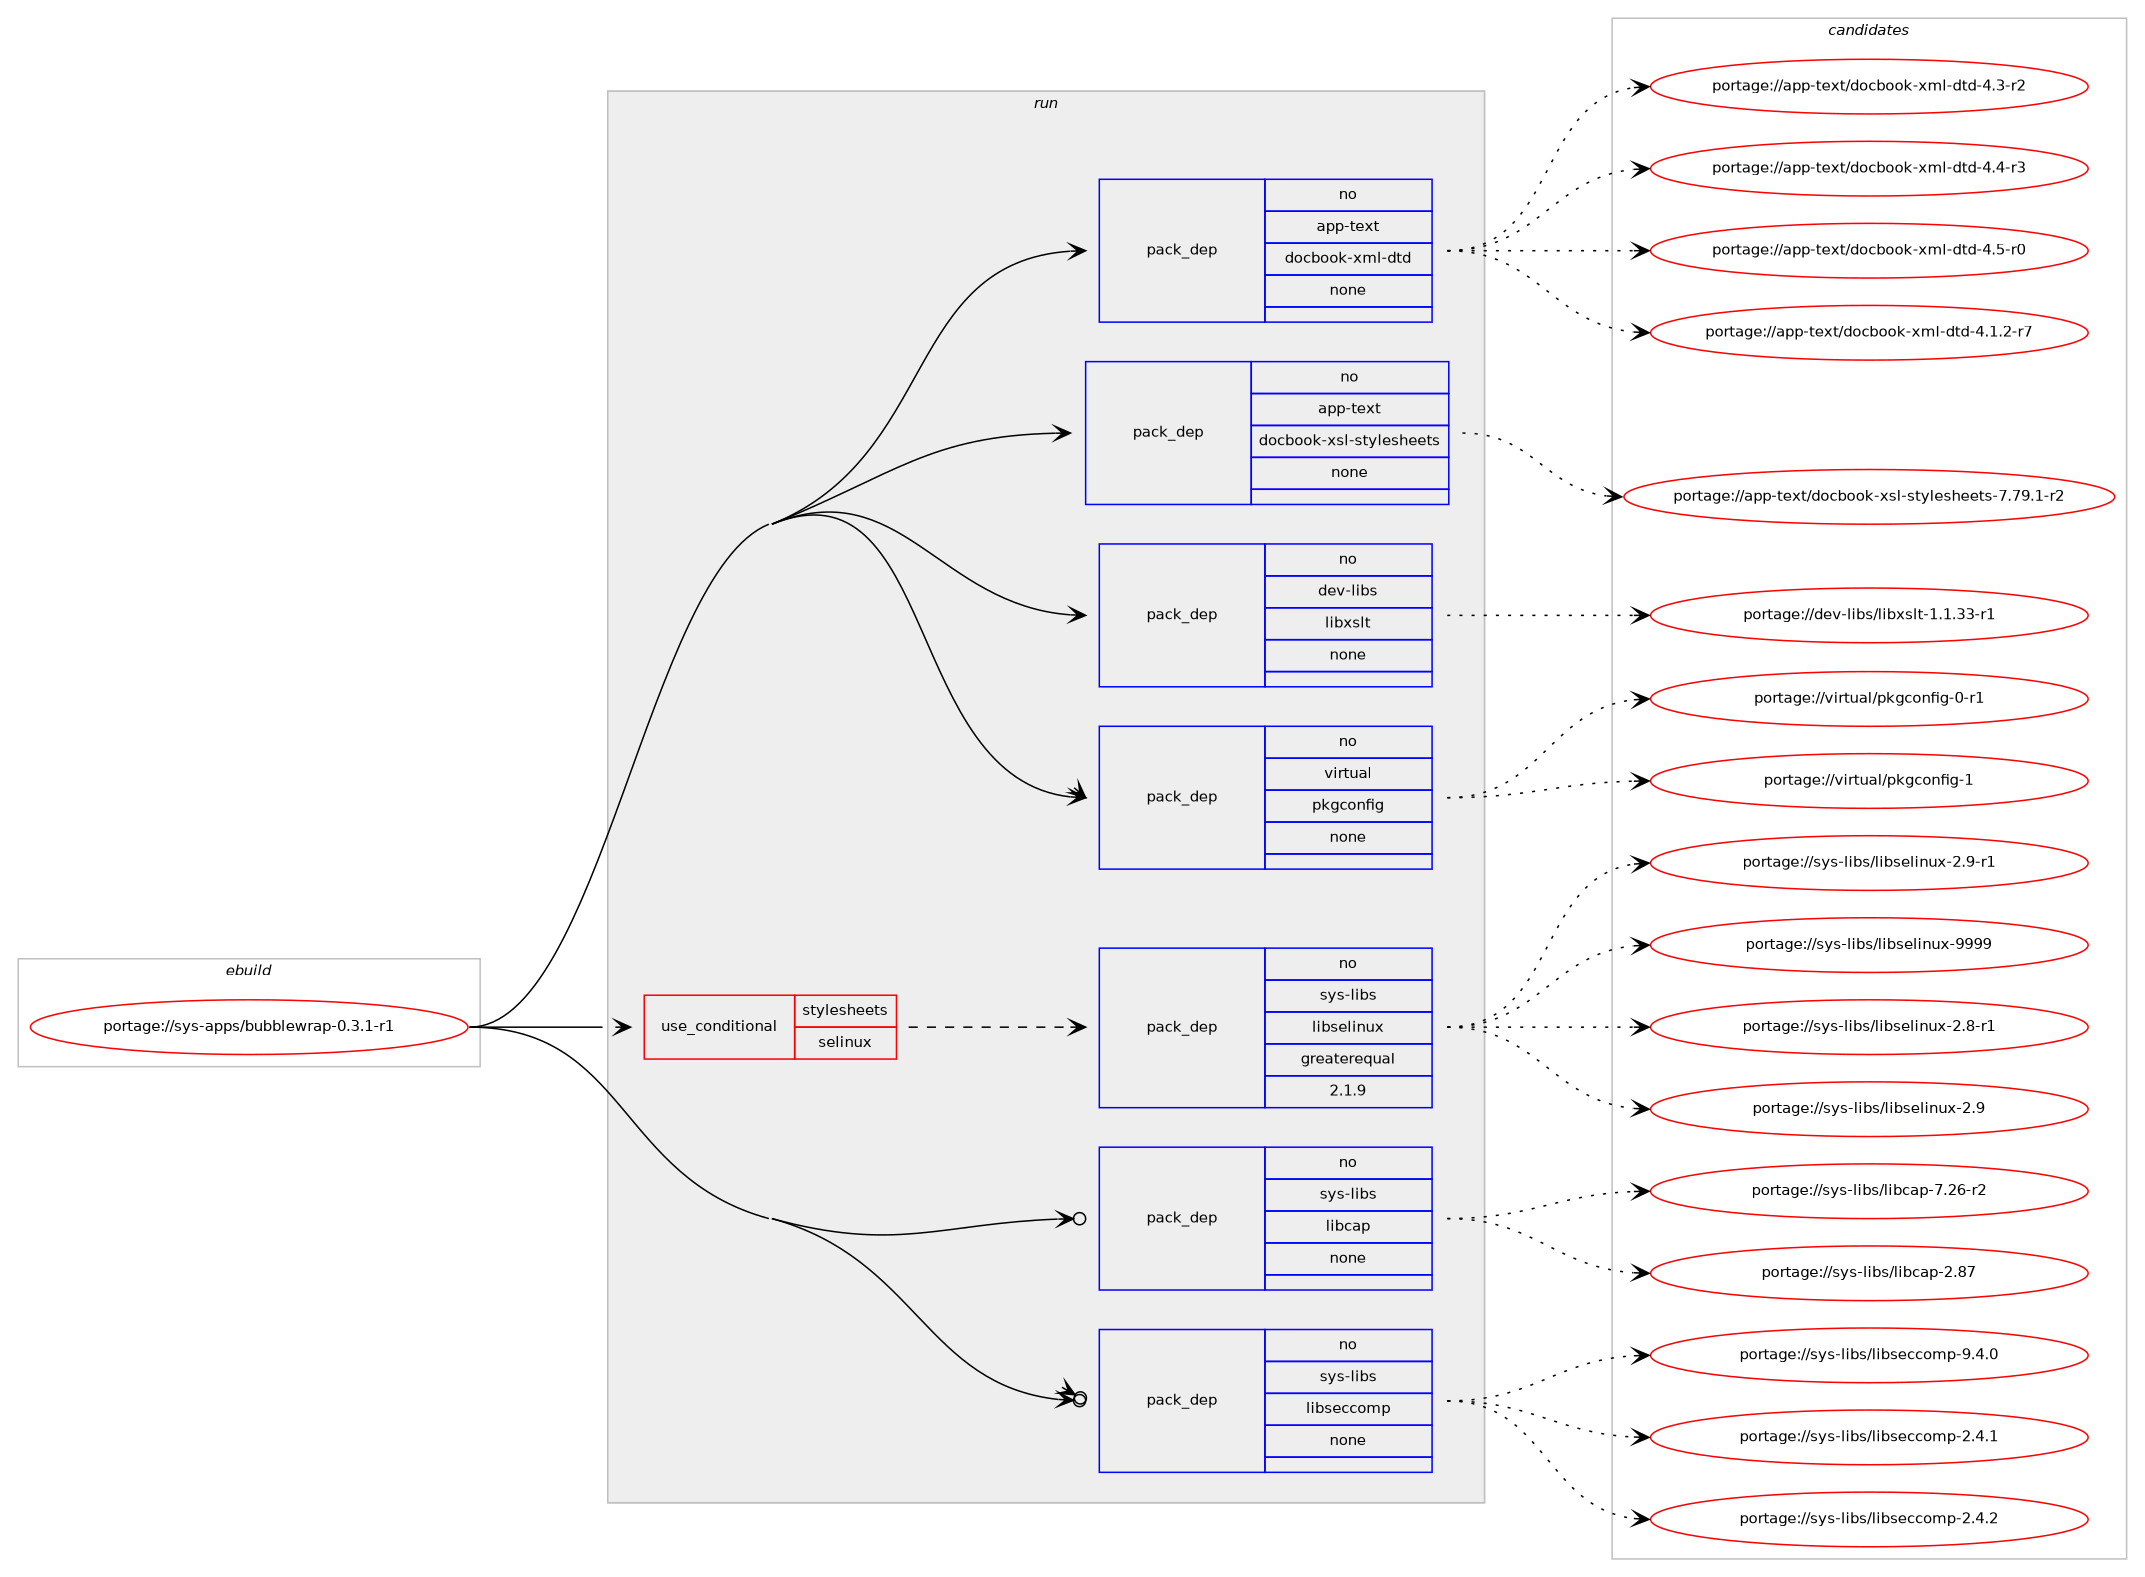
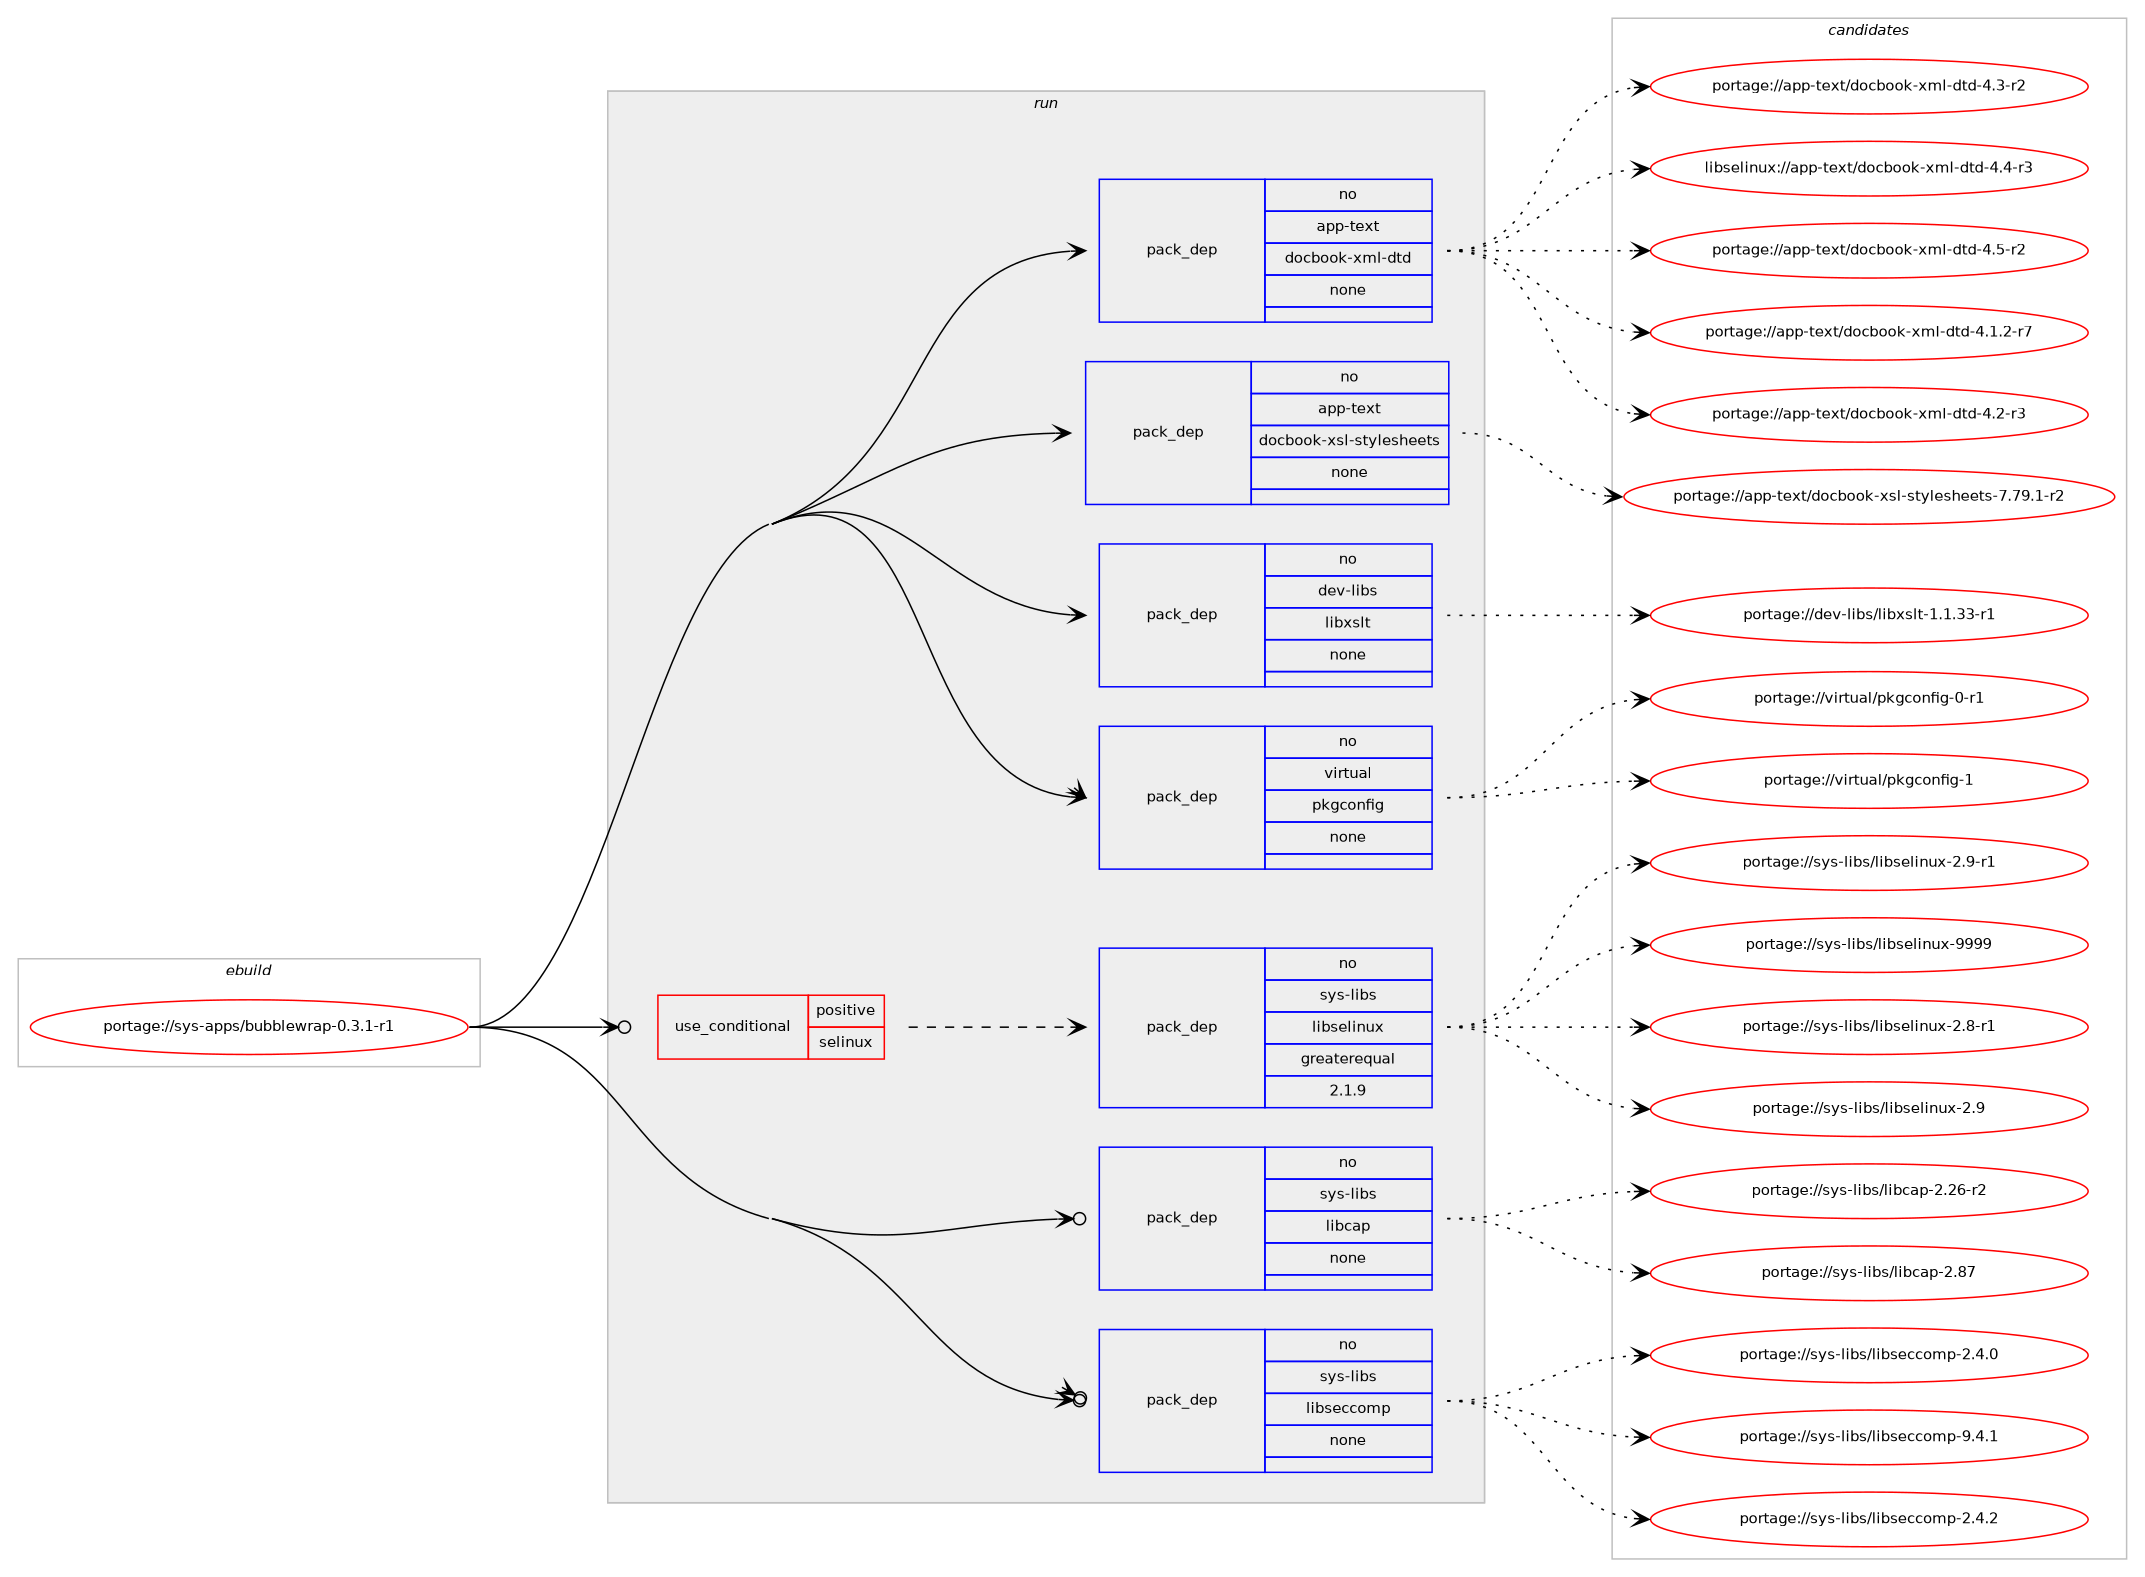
  digraph {
    compound=true
    concentrate=true
    fontname=Helvetica
    fontsize=10
    newrank=true
    rankdir=LR
    ranksep=1.5
    node [color=red fontname=Helvetica fontsize=10]
    edge [arrowhead=vee headport=w style=dotted tailport=e weight=100]
    n1 [label="portage://sys-apps/bubblewrap-0.3.1-r1" width=4]
    n2 [color=blue label=<<TABLE BORDER="0" CELLBORDER="1" CELLSPACING="0" CELLPADDING="4" WIDTH="220"><TR><TD ROWSPAN="6" CELLPADDING="30">pack_dep</TD></TR><TR><TD WIDTH="110">no</TD></TR><TR><TD>app-text</TD></TR><TR><TD>docbook-xml-dtd</TD></TR><TR><TD>none</TD></TR><TR><TD></TD></TR></TABLE>> shape=none]
    n3 [color=blue label=<<TABLE BORDER="0" CELLBORDER="1" CELLSPACING="0" CELLPADDING="4" WIDTH="220"><TR><TD ROWSPAN="6" CELLPADDING="30">pack_dep</TD></TR><TR><TD WIDTH="110">no</TD></TR><TR><TD>app-text</TD></TR><TR><TD>docbook-xsl-stylesheets</TD></TR><TR><TD>none</TD></TR><TR><TD></TD></TR></TABLE>> shape=none]
    n4 [color=blue label=<<TABLE BORDER="0" CELLBORDER="1" CELLSPACING="0" CELLPADDING="4" WIDTH="220"><TR><TD ROWSPAN="6" CELLPADDING="30">pack_dep</TD></TR><TR><TD WIDTH="110">no</TD></TR><TR><TD>dev-libs</TD></TR><TR><TD>libxslt</TD></TR><TR><TD>none</TD></TR><TR><TD></TD></TR></TABLE>> shape=none]
    n5 [color=blue label=<<TABLE BORDER="0" CELLBORDER="1" CELLSPACING="0" CELLPADDING="4" WIDTH="220"><TR><TD ROWSPAN="6" CELLPADDING="30">pack_dep</TD></TR><TR><TD WIDTH="110">no</TD></TR><TR><TD>virtual</TD></TR><TR><TD>pkgconfig</TD></TR><TR><TD>none</TD></TR><TR><TD></TD></TR></TABLE>> shape=none]
    n6 [color=blue label=<<TABLE BORDER="0" CELLBORDER="1" CELLSPACING="0" CELLPADDING="4" WIDTH="220"><TR><TD ROWSPAN="6" CELLPADDING="30">pack_dep</TD></TR><TR><TD WIDTH="110">no</TD></TR><TR><TD>sys-libs</TD></TR><TR><TD>libselinux</TD></TR><TR><TD>greaterequal</TD></TR><TR><TD>2.1.9</TD></TR></TABLE>> shape=none]
-   n7 [label=<<TABLE BORDER="0" CELLBORDER="1" CELLSPACING="0" CELLPADDING="4"><TR><TD ROWSPAN="3" CELLPADDING="10">use_conditional</TD></TR><TR><TD>stylesheets</TD></TR><TR><TD>selinux</TD></TR></TABLE>> shape=none]
+   n7 [label=<<TABLE BORDER="0" CELLBORDER="1" CELLSPACING="0" CELLPADDING="4"><TR><TD ROWSPAN="3" CELLPADDING="10">use_conditional</TD></TR><TR><TD>positive</TD></TR><TR><TD>selinux</TD></TR></TABLE>> shape=none]
    n8 [color=blue label=<<TABLE BORDER="0" CELLBORDER="1" CELLSPACING="0" CELLPADDING="4" WIDTH="220"><TR><TD ROWSPAN="6" CELLPADDING="30">pack_dep</TD></TR><TR><TD WIDTH="110">no</TD></TR><TR><TD>sys-libs</TD></TR><TR><TD>libcap</TD></TR><TR><TD>none</TD></TR><TR><TD></TD></TR></TABLE>> shape=none]
    n9 [color=blue label=<<TABLE BORDER="0" CELLBORDER="1" CELLSPACING="0" CELLPADDING="4" WIDTH="220"><TR><TD ROWSPAN="6" CELLPADDING="30">pack_dep</TD></TR><TR><TD WIDTH="110">no</TD></TR><TR><TD>sys-libs</TD></TR><TR><TD>libseccomp</TD></TR><TR><TD>none</TD></TR><TR><TD></TD></TR></TABLE>> shape=none]
    n10 [label="portage://app-text/docbook-xsl-stylesheets-7.79.1-r2" width=4]
    n11 [label="portage://app-text/docbook-xml-dtd-4.1.2-r7" width=4]
+   n12 [label="portage://app-text/docbook-xml-dtd-4.2-r3" width=4]
    n13 [label="portage://app-text/docbook-xml-dtd-4.3-r2" width=4]
-   n14 [label="portage://app-text/docbook-xml-dtd-4.4-r3" width=4]
-   n15 [label="portage://app-text/docbook-xml-dtd-4.5-r0" width=4]
+   n14 [label="libselinux://app-text/docbook-xml-dtd-4.4-r3" width=4]
+   n15 [label="portage://app-text/docbook-xml-dtd-4.5-r2" width=4]
    n16 [label="portage://dev-libs/libxslt-1.1.33-r1" width=4]
    n17 [label="portage://virtual/pkgconfig-0-r1" width=4]
    n18 [label="portage://virtual/pkgconfig-1" width=4]
    n19 [label="portage://sys-libs/libselinux-2.8-r1" width=4]
    n20 [label="portage://sys-libs/libselinux-2.9" width=4]
    n21 [label="portage://sys-libs/libselinux-2.9-r1" width=4]
    n22 [label="portage://sys-libs/libselinux-9999" width=4]
-   n23 [label="portage://sys-libs/libcap-7.26-r2" width=4]
+   n23 [label="portage://sys-libs/libcap-2.26-r2" width=4]
    n24 [label="portage://sys-libs/libcap-2.87" width=4]
-   n25 [label="portage://sys-libs/libseccomp-9.4.0" width=4]
-   n26 [label="portage://sys-libs/libseccomp-2.4.1" width=4]
+   n25 [label="portage://sys-libs/libseccomp-2.4.0" width=4]
+   n26 [label="portage://sys-libs/libseccomp-9.4.1" width=4]
    n27 [label="portage://sys-libs/libseccomp-2.4.2" width=4]
    subgraph cluster_1 {
      color=gray
      label=<<i>ebuild</i>>
      rank=same
      n1
    }
    subgraph cluster_2 {
      color=gray
      label=<<i>dependencies</i>>
      subgraph cluster_3 {
        color=gray
        fillcolor="#eeeeee"
        label=<<i>compile</i>>
        style=filled
        subgraph sub_4 {
          color=gray
          fillcolor="#eeeeee"
          label=<<i>compile</i>>
          style=filled
          n2
        }
        subgraph sub_5 {
          color=gray
          fillcolor="#eeeeee"
          label=<<i>compile</i>>
          style=filled
          n3
        }
        subgraph sub_6 {
          color=gray
          fillcolor="#eeeeee"
          label=<<i>compile</i>>
          style=filled
          n4
        }
        subgraph sub_7 {
          color=gray
          fillcolor="#eeeeee"
          label=<<i>compile</i>>
          style=filled
          n5
        }
      }
      subgraph cluster_8 {
        color=gray
        fillcolor="#eeeeee"
        label=<<i>compile and run</i>>
        style=filled
        subgraph sub_9 {
          color=gray
          fillcolor="#eeeeee"
          label=<<i>compile and run</i>>
          style=filled
          n7
          subgraph sub_10 {
            color=gray
            fillcolor="#eeeeee"
            label=<<i>compile and run</i>>
            style=filled
            n6
          }
        }
        subgraph sub_11 {
          color=gray
          fillcolor="#eeeeee"
          label=<<i>compile and run</i>>
          style=filled
          n8
        }
        subgraph sub_12 {
          color=gray
          fillcolor="#eeeeee"
          label=<<i>compile and run</i>>
          style=filled
          n9
        }
      }
      subgraph cluster_13 {
        color=gray
        fillcolor="#eeeeee"
        label=<<i>run</i>>
        style=filled
      }
    }
    subgraph cluster_14 {
      color=gray
      label=<<i>candidates</i>>
      rank=same
      subgraph sub_15 {
        color=black
        label=<<i>candidates</i>>
        nodesep=1
        rank=same
        n10
      }
      subgraph sub_16 {
        color=black
        label=<<i>candidates</i>>
        nodesep=1
        rank=same
        n11
+       n12
        n13
        n14
        n15
      }
      subgraph sub_17 {
        color=black
        label=<<i>candidates</i>>
        nodesep=1
        rank=same
        n16
      }
      subgraph sub_18 {
        color=black
        label=<<i>candidates</i>>
        nodesep=1
        rank=same
        n17
        n18
      }
      subgraph sub_19 {
        color=black
        label=<<i>candidates</i>>
        nodesep=1
        rank=same
        n19
        n20
        n21
        n22
      }
      subgraph sub_20 {
        color=black
        label=<<i>candidates</i>>
        nodesep=1
        rank=same
        n23
        n24
      }
      subgraph sub_21 {
        color=black
        label=<<i>candidates</i>>
        nodesep=1
        rank=same
        n25
        n26
        n27
      }
    }
    n1 -> n2 [style=solid weight=20]
    n1 -> n3 [style=solid weight=20]
    n1 -> n4 [style=solid weight=20]
    n1 -> n5 [style=solid weight=20]
-   n1 -> n7 [style=solid weight=20]
+   n1 -> n7 [arrowhead=odotvee style=solid weight=20]
    n1 -> n8 [arrowhead=odotvee style=solid weight=20]
    n1 -> n9 [arrowhead=odotvee style=solid weight=20]
    n2 -> n11
+   n2 -> n12
    n2 -> n13
    n2 -> n14
    n2 -> n15
    n3 -> n10
    n4 -> n16
    n5 -> n17
    n5 -> n18
    n6 -> n19
    n6 -> n20
    n6 -> n21
    n6 -> n22
    n7 -> n6 [style=dashed weight=20]
    n8 -> n23
    n8 -> n24
    n9 -> n25
    n9 -> n26
    n9 -> n27
  }
